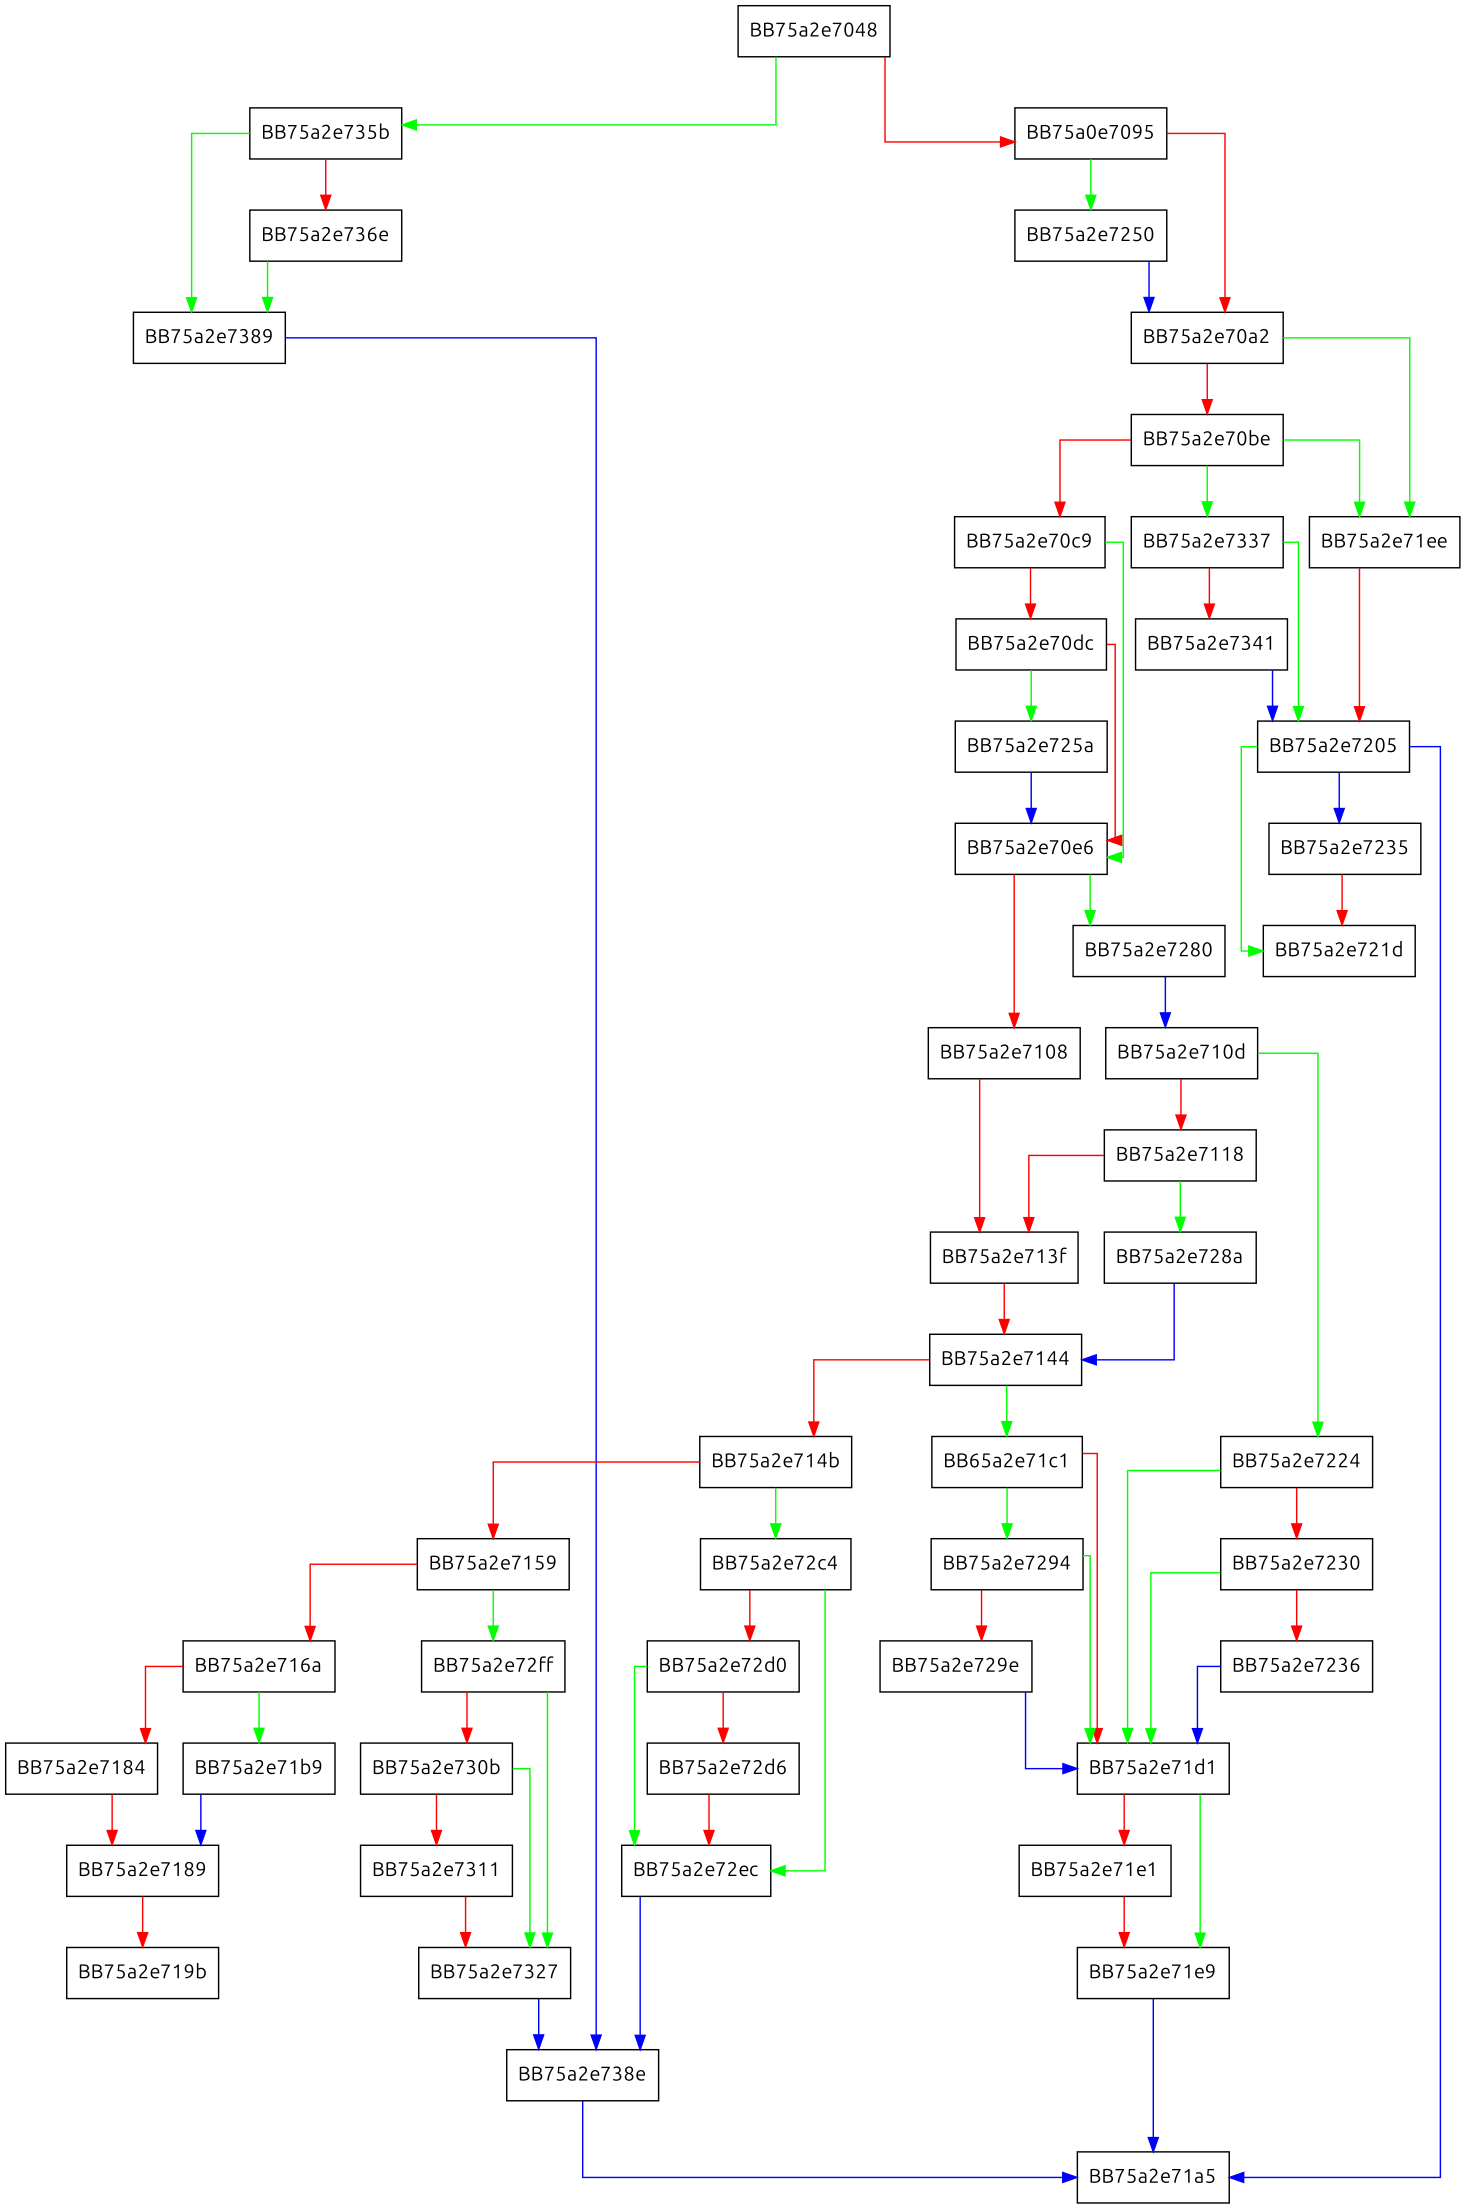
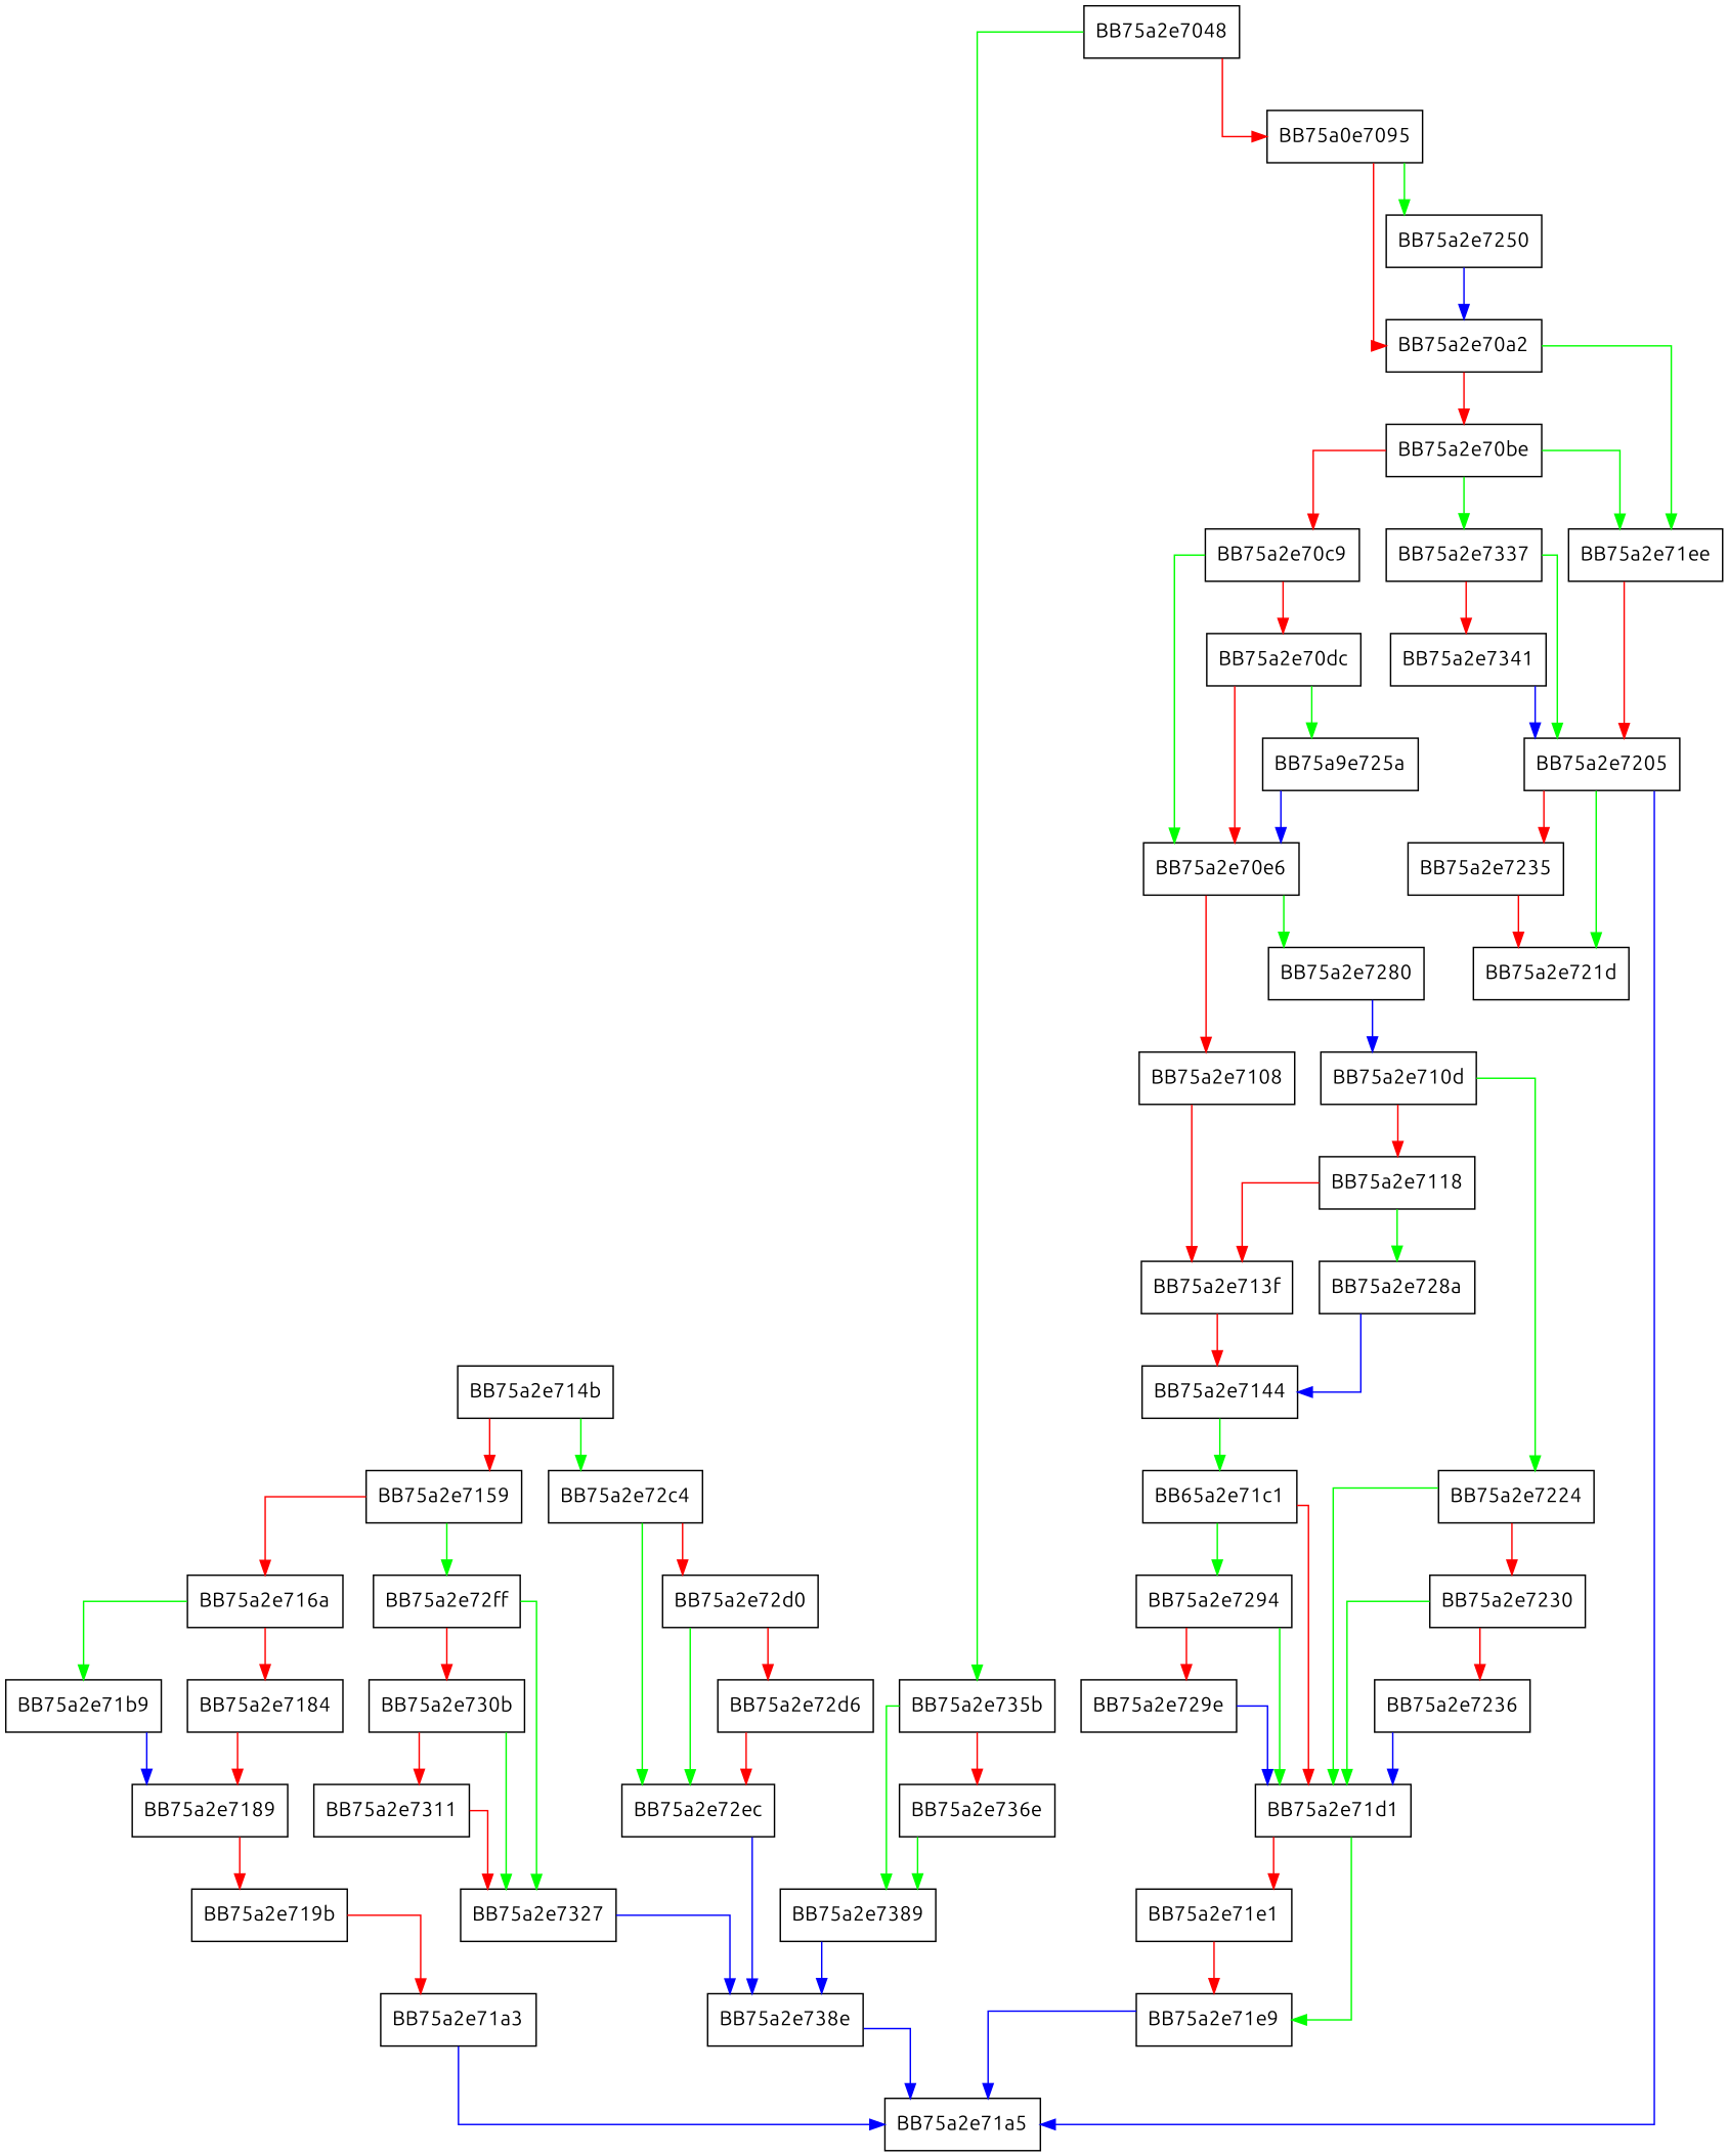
  digraph {
    fontname=Ubuntu
    splines=ortho
    node [fontname=Ubuntu shape=box]
    edge [color=red fontname=Ubuntu]
    BB75a2e7048
    BB75a2e735b
    n3 [label=BB75a0e7095]
    BB75a2e7389
    BB75a2e736e
    BB75a2e7250
    BB75a2e70a2
    BB75a2e738e
    BB75a2e71ee
    BB75a2e70be
    BB75a2e7205
    BB75a2e7337
    BB75a2e70c9
    BB75a2e7341
    BB75a2e71a5
    BB75a2e721d
    n17 [label=BB75a2e7235]
    BB75a2e70e6
    BB75a2e70dc
    BB75a2e7280
    BB75a2e7108
-   BB75a2e725a
+   BB75a2e725a [label=BB75a9e725a]
    BB75a2e710d
    BB75a2e713f
    BB75a2e7224
    BB75a2e7118
    BB75a2e71d1
    BB75a2e7230
    BB75a2e728a
    BB75a2e71e9
    BB75a2e71e1
    BB75a2e7236
    BB75a2e7144
    n34 [label=BB65a2e71c1]
    BB75a2e714b
    BB75a2e7294
    BB75a2e72c4
    BB75a2e7159
    BB75a2e729e
    BB75a2e72ec
    BB75a2e72d0
    BB75a2e72ff
    BB75a2e716a
    BB75a2e72d6
    BB75a2e7327
    BB75a2e730b
    BB75a2e71b9
    BB75a2e7184
    BB75a2e7311
    BB75a2e7189
    BB75a2e719b
+   BB75a2e71a3
    BB75a2e7048 -> BB75a2e735b [color=green]
    BB75a2e7048 -> n3
    BB75a2e735b -> BB75a2e7389 [color=green]
    BB75a2e735b -> BB75a2e736e
    n3 -> BB75a2e7250 [color=green]
    n3 -> BB75a2e70a2
    BB75a2e7389 -> BB75a2e738e [color=blue]
    BB75a2e736e -> BB75a2e7389 [color=green]
    BB75a2e7250 -> BB75a2e70a2 [color=blue]
    BB75a2e70a2 -> BB75a2e71ee [color=green]
    BB75a2e70a2 -> BB75a2e70be
    BB75a2e738e -> BB75a2e71a5 [color=blue]
    BB75a2e71ee -> BB75a2e7205
    BB75a2e70be -> BB75a2e71ee [color=green]
    BB75a2e70be -> BB75a2e7337 [color=green]
    BB75a2e70be -> BB75a2e70c9
    BB75a2e7205 -> BB75a2e71a5 [color=blue]
    BB75a2e7205 -> BB75a2e721d [color=green]
-   BB75a2e7205 -> n17 [color=blue]
+   BB75a2e7205 -> n17
    BB75a2e7337 -> BB75a2e7205 [color=green]
    BB75a2e7337 -> BB75a2e7341
    BB75a2e70c9 -> BB75a2e70e6 [color=green]
    BB75a2e70c9 -> BB75a2e70dc
    BB75a2e7341 -> BB75a2e7205 [color=blue]
    n17 -> BB75a2e721d
    BB75a2e70e6 -> BB75a2e7280 [color=green]
    BB75a2e70e6 -> BB75a2e7108
    BB75a2e70dc -> BB75a2e70e6
    BB75a2e70dc -> BB75a2e725a [color=green]
    BB75a2e7280 -> BB75a2e710d [color=blue]
    BB75a2e7108 -> BB75a2e713f
    BB75a2e725a -> BB75a2e70e6 [color=blue]
    BB75a2e710d -> BB75a2e7224 [color=green]
    BB75a2e710d -> BB75a2e7118
    BB75a2e713f -> BB75a2e7144
    BB75a2e7224 -> BB75a2e71d1 [color=green]
    BB75a2e7224 -> BB75a2e7230
    BB75a2e7118 -> BB75a2e713f
    BB75a2e7118 -> BB75a2e728a [color=green]
    BB75a2e71d1 -> BB75a2e71e9 [color=green]
    BB75a2e71d1 -> BB75a2e71e1
    BB75a2e7230 -> BB75a2e71d1 [color=green]
    BB75a2e7230 -> BB75a2e7236
    BB75a2e728a -> BB75a2e7144 [color=blue]
    BB75a2e71e9 -> BB75a2e71a5 [color=blue]
    BB75a2e71e1 -> BB75a2e71e9
    BB75a2e7236 -> BB75a2e71d1 [color=blue]
    BB75a2e7144 -> n34 [color=green]
-   BB75a2e7144 -> BB75a2e714b
    n34 -> BB75a2e71d1
    n34 -> BB75a2e7294 [color=green]
    BB75a2e714b -> BB75a2e72c4 [color=green]
    BB75a2e714b -> BB75a2e7159
    BB75a2e7294 -> BB75a2e71d1 [color=green]
    BB75a2e7294 -> BB75a2e729e
    BB75a2e72c4 -> BB75a2e72ec [color=green]
    BB75a2e72c4 -> BB75a2e72d0
    BB75a2e7159 -> BB75a2e72ff [color=green]
    BB75a2e7159 -> BB75a2e716a
    BB75a2e729e -> BB75a2e71d1 [color=blue]
    BB75a2e72ec -> BB75a2e738e [color=blue]
    BB75a2e72d0 -> BB75a2e72ec [color=green]
    BB75a2e72d0 -> BB75a2e72d6
    BB75a2e72ff -> BB75a2e7327 [color=green]
    BB75a2e72ff -> BB75a2e730b
    BB75a2e716a -> BB75a2e71b9 [color=green]
    BB75a2e716a -> BB75a2e7184
    BB75a2e72d6 -> BB75a2e72ec
    BB75a2e7327 -> BB75a2e738e [color=blue]
    BB75a2e730b -> BB75a2e7327 [color=green]
    BB75a2e730b -> BB75a2e7311
    BB75a2e71b9 -> BB75a2e7189 [color=blue]
    BB75a2e7184 -> BB75a2e7189
    BB75a2e7311 -> BB75a2e7327
    BB75a2e7189 -> BB75a2e719b
+   BB75a2e719b -> BB75a2e71a3
+   BB75a2e71a3 -> BB75a2e71a5 [color=blue]
  }
